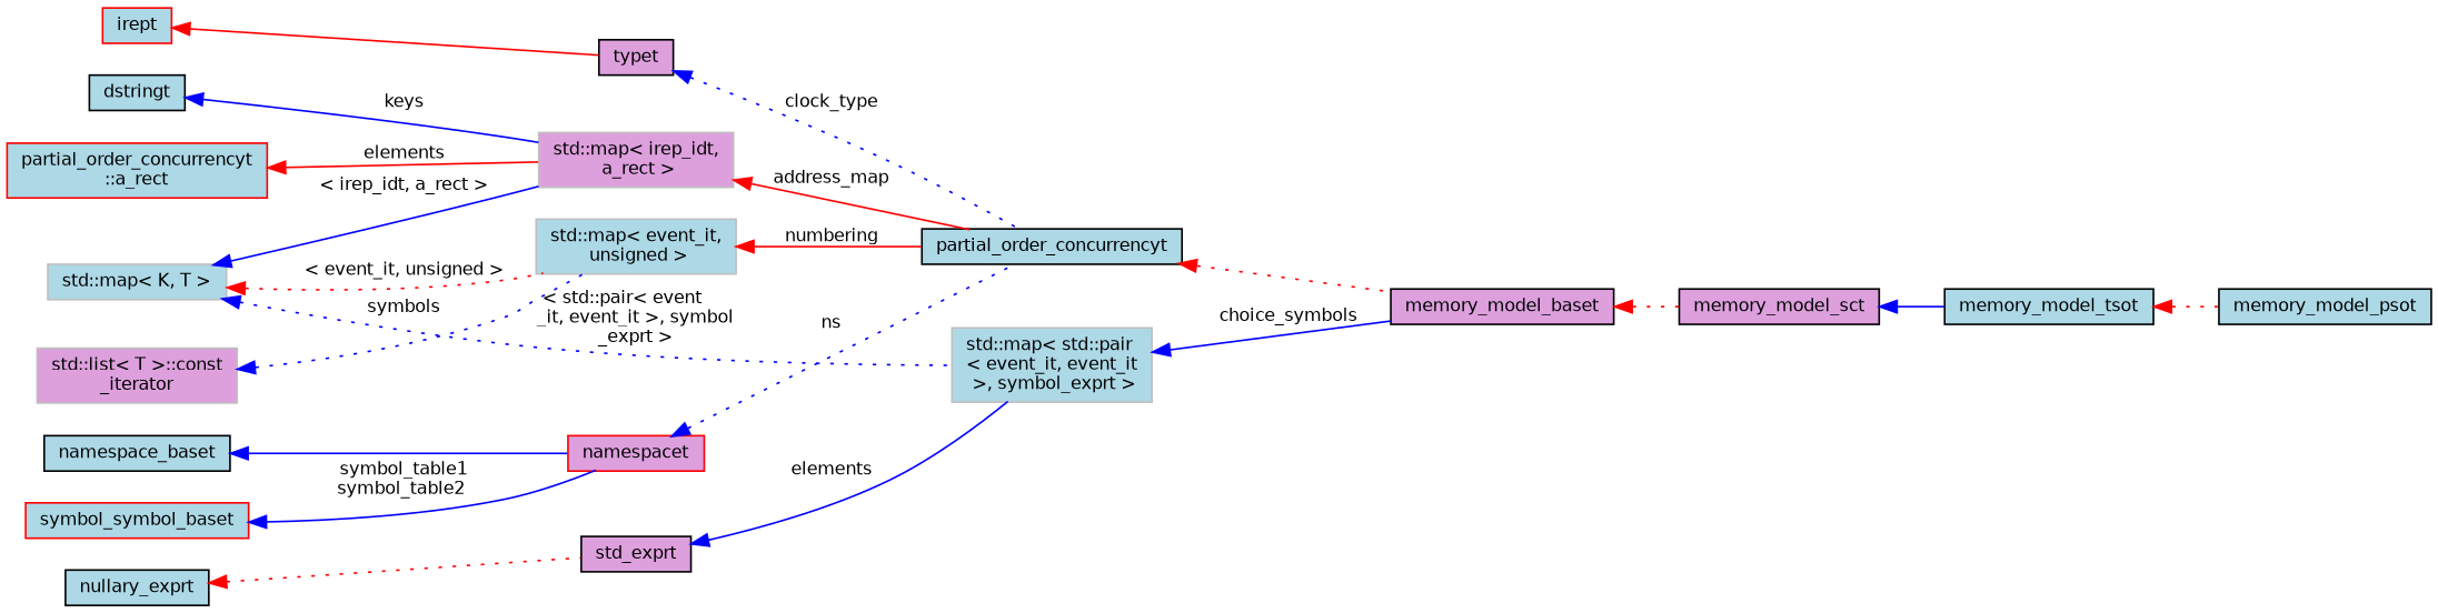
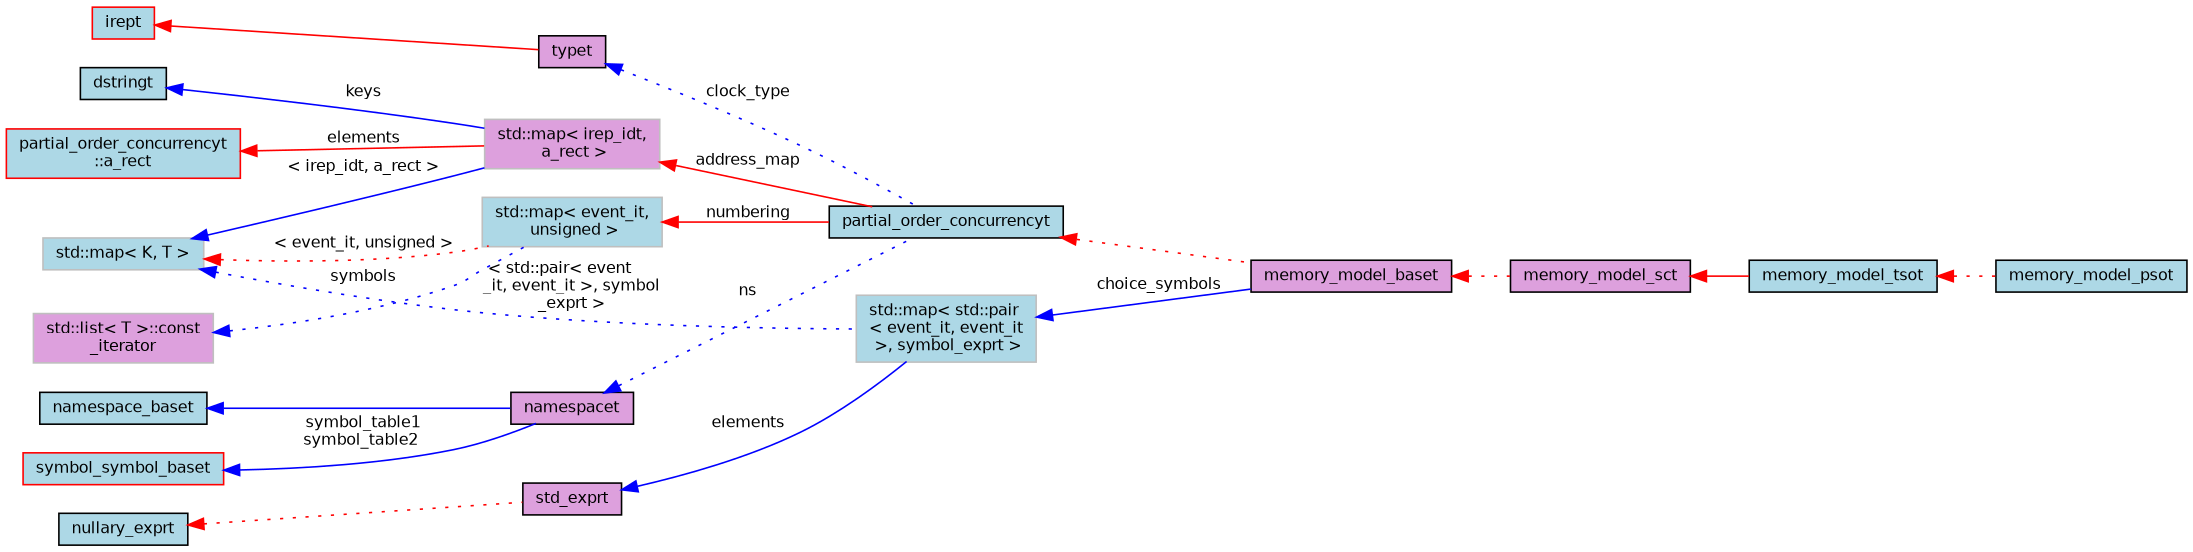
  digraph {
    rankdir=LR
    node [color=black fillcolor=lightblue fontname=Helvetica fontsize=10 shape=record style=filled]
    edge [color=red dir=back fontname=Helvetica fontsize=10 labelfontname=Helvetica labelfontsize=10 style=solid]
    n1 [fontcolor=black height=0.2 label=memory_model_psot width=0.4]
    n2 [height=0.2 label=memory_model_tsot width=0.4]
    n3 [fillcolor=plum height=0.2 label=memory_model_sct width=0.4]
    n4 [fillcolor=plum height=0.2 label=memory_model_baset width=0.4]
    n5 [height=0.2 label=partial_order_concurrencyt width=0.4]
    n6 [fillcolor=plum height=0.2 label=typet width=0.4]
    n7 [color=red height=0.2 label=irept width=0.4]
    n8 [color=grey75 fillcolor=plum height=0.2 label="std::map\< irep_idt,\l a_rect \>" width=0.4]
    n9 [height=0.2 label=dstringt width=0.4]
    n10 [color=red height=0.2 label="partial_order_concurrencyt\l::a_rect" width=0.4]
    n11 [color=grey75 height=0.2 label="std::map\< K, T \>" width=0.4]
    n12 [color=grey75 height=0.2 label="std::map\< event_it,\l unsigned \>" width=0.4]
    n13 [color=grey75 height=0.2 label="std::map\< std::pair\l\< event_it, event_it\l \>, symbol_exprt \>" width=0.4]
-   n14 [color=red fillcolor=plum height=0.2 label=namespacet width=0.4]
+   n14 [fillcolor=plum height=0.2 label=namespacet width=0.4]
    n15 [height=0.2 label=namespace_baset width=0.4]
    n16 [color=red height=0.2 label=symbol_symbol_baset width=0.4]
    n17 [color=grey75 fillcolor=plum height=0.2 label="std::list\< T \>::const\l_iterator" width=0.4]
    n18 [fillcolor=plum height=0.2 label=std_exprt width=0.4]
    n19 [height=0.2 label=nullary_exprt width=0.4]
    n2 -> n1 [style=dotted]
-   n3 -> n2 [color=blue]
+   n3 -> n2
    n4 -> n3 [style=dotted]
    n5 -> n4 [style=dotted]
    n6 -> n5 [color=blue label=" clock_type" style=dotted]
    n7 -> n6
    n8 -> n5 [label=" address_map"]
    n9 -> n8 [color=blue label=" keys"]
    n10 -> n8 [label=" elements"]
    n11 -> n8 [color=blue label=" \< irep_idt, a_rect \>"]
    n11 -> n12 [label=" \< event_it, unsigned \>" style=dotted]
    n11 -> n13 [color=blue label=" \< std::pair\< event\l_it, event_it \>, symbol\l_exprt \>" style=dotted]
    n12 -> n5 [label=" numbering"]
    n13 -> n4 [color=blue label=" choice_symbols"]
    n14 -> n5 [color=blue label=" ns" style=dotted]
    n15 -> n14 [color=blue]
    n16 -> n14 [color=blue label=" symbol_table1\nsymbol_table2"]
    n17 -> n12 [color=blue label=" symbols" style=dotted]
    n18 -> n13 [color=blue label=" elements"]
    n19 -> n18 [style=dotted]
  }
